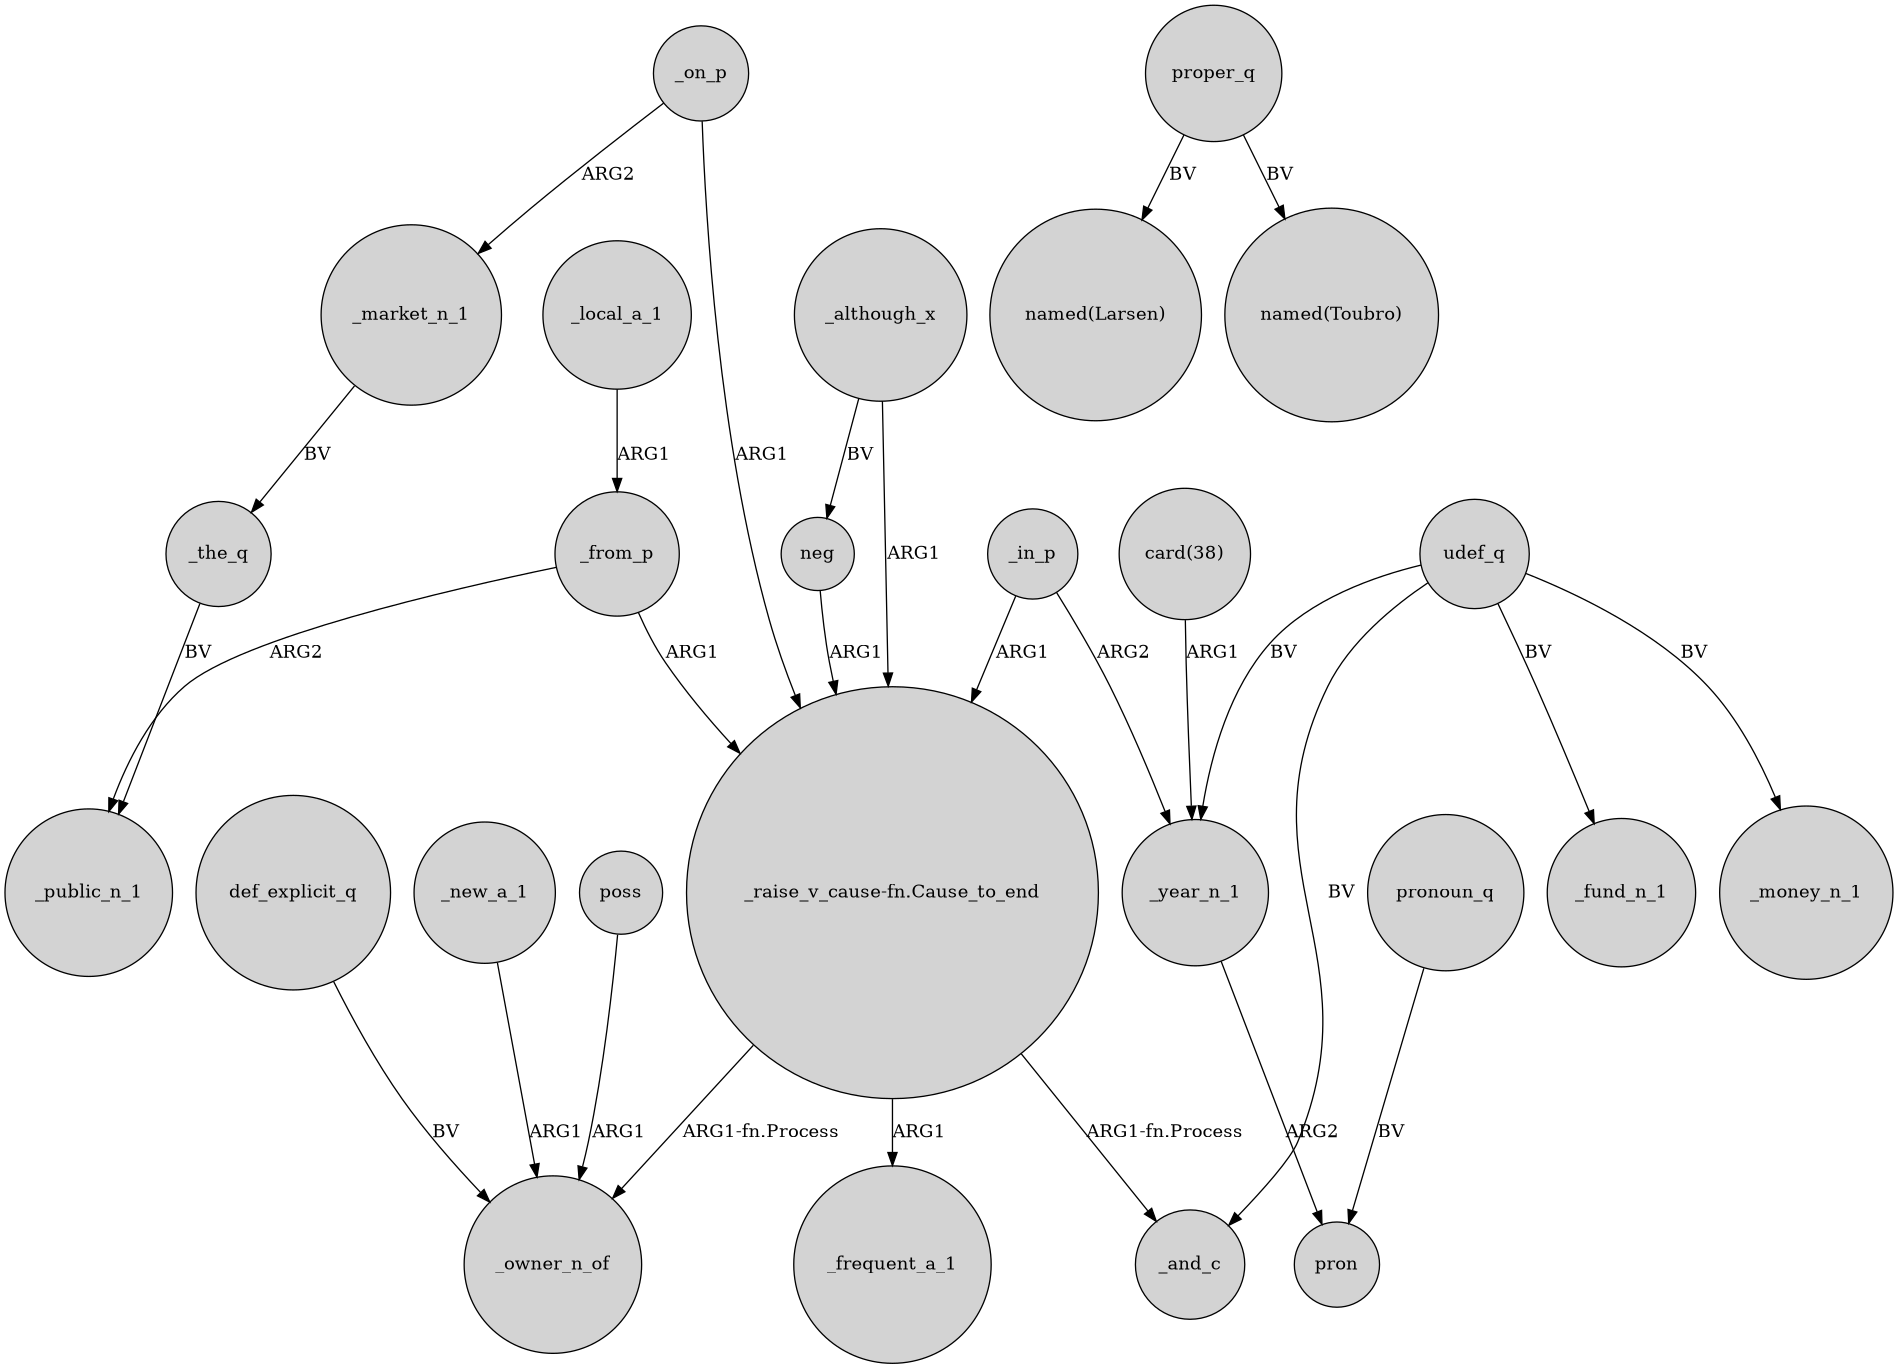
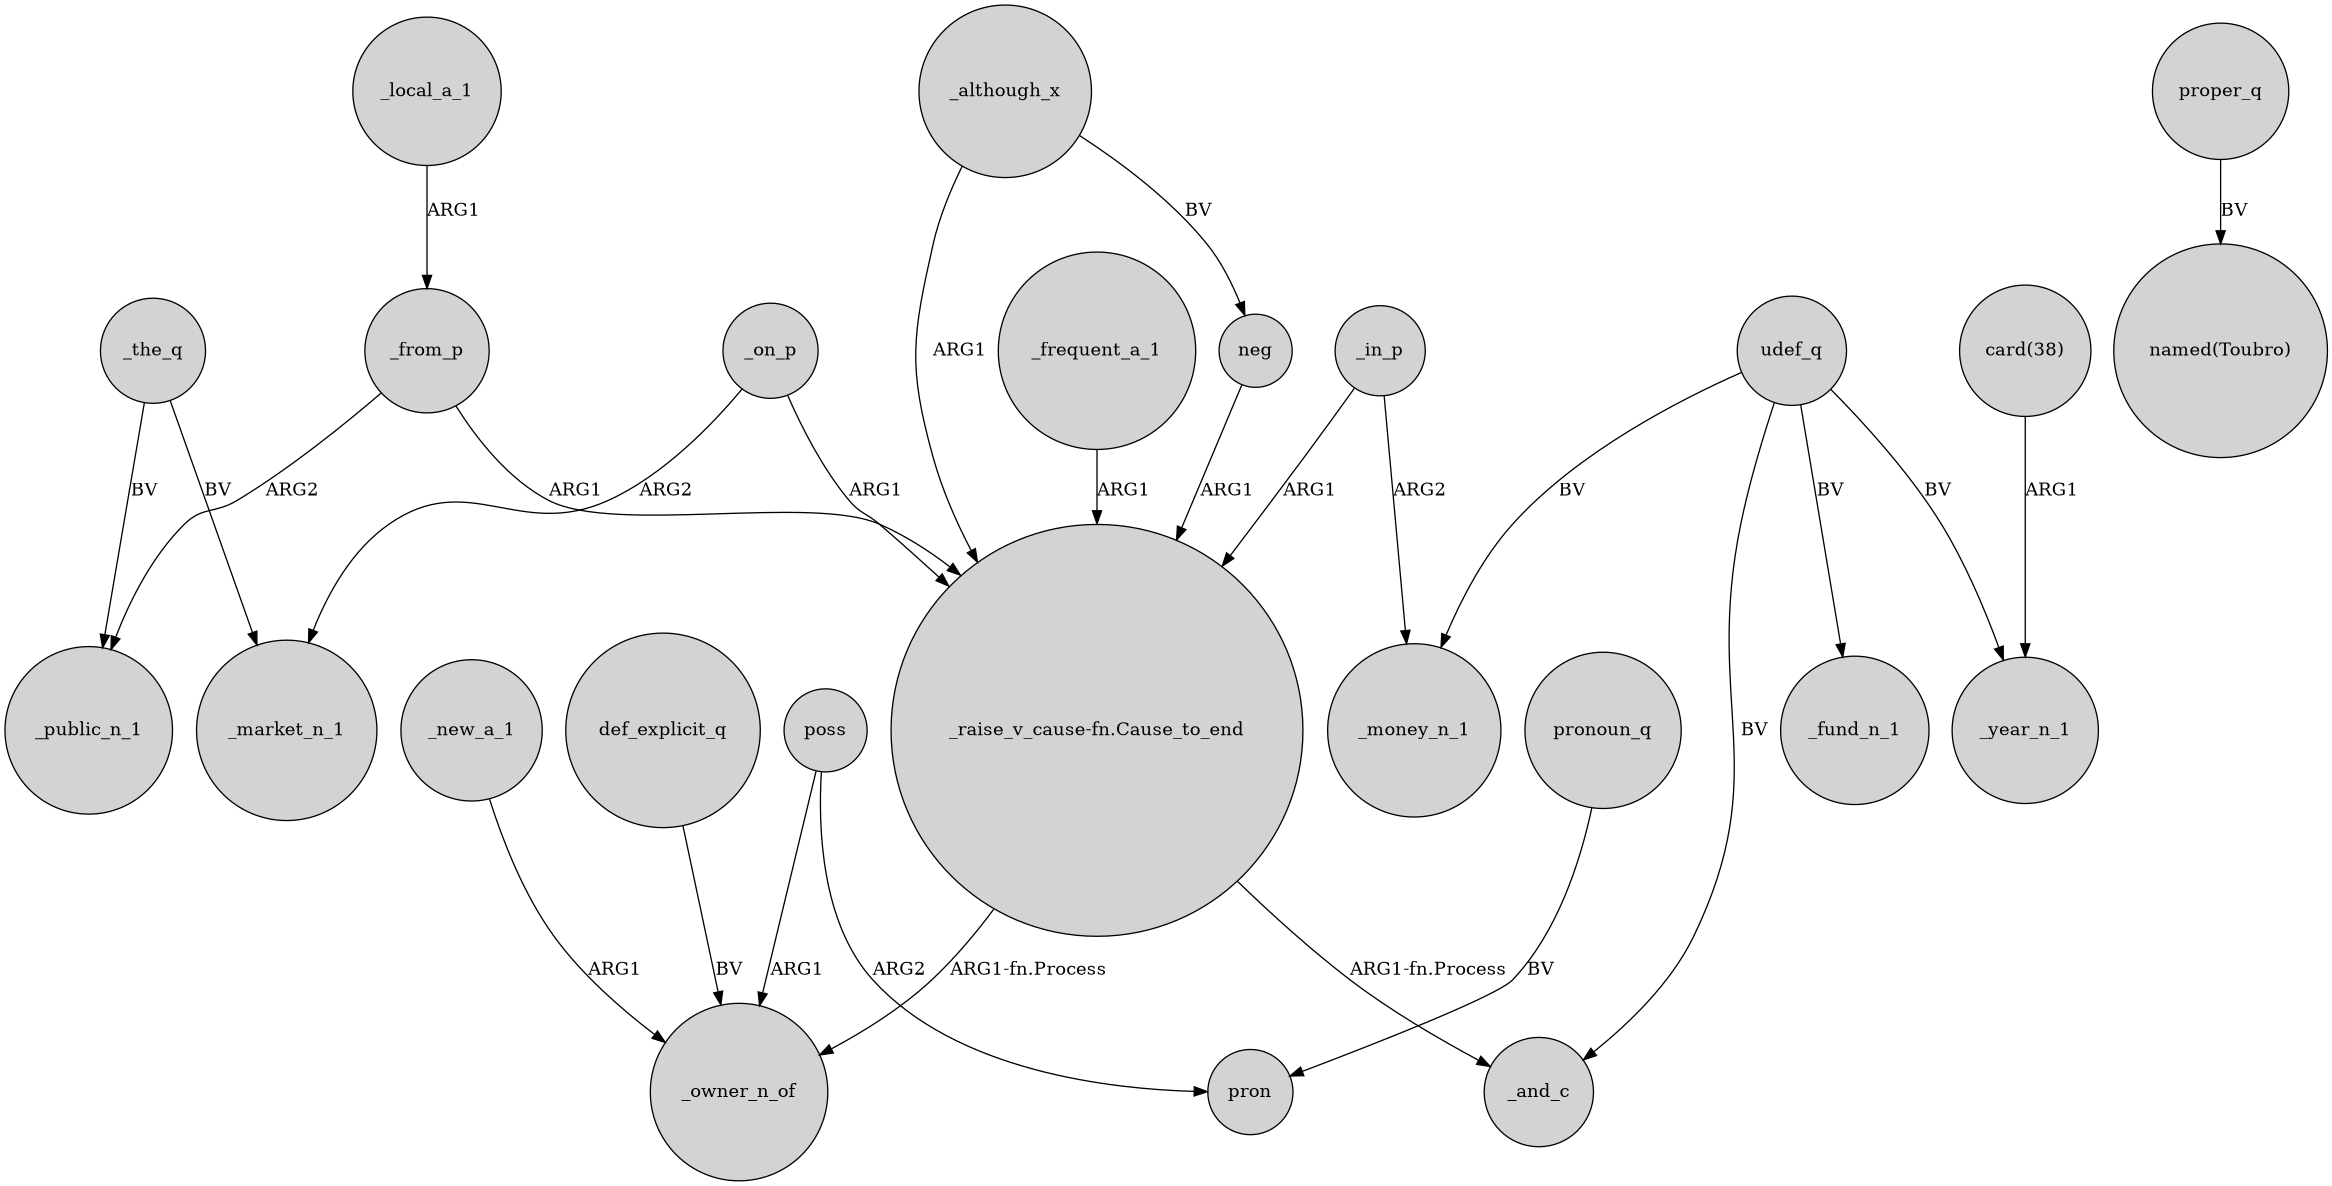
  digraph {
    node [shape=circle style=filled]
    _from_p
    _public_n_1
    "_raise_v_cause-fn.Cause_to_end"
    _owner_n_of
    _and_c
    _although_x
    neg
    _in_p
    _year_n_1
    udef_q
    _fund_n_1
    _money_n_1
    proper_q
-   "named(Larsen)"
    "named(Toubro)"
    _new_a_1
    _on_p
    _market_n_1
    _the_q
    _frequent_a_1
    pronoun_q
    pron
    poss
    _local_a_1
    "card(38)"
    def_explicit_q
    _from_p -> _public_n_1 [label=ARG2]
    _from_p -> "_raise_v_cause-fn.Cause_to_end" [label=ARG1]
    "_raise_v_cause-fn.Cause_to_end" -> _owner_n_of [label="ARG1-fn.Process"]
    "_raise_v_cause-fn.Cause_to_end" -> _and_c [label="ARG1-fn.Process"]
    _although_x -> "_raise_v_cause-fn.Cause_to_end" [label=ARG1]
    _although_x -> neg [label=BV]
    neg -> "_raise_v_cause-fn.Cause_to_end" [label=ARG1]
    _in_p -> "_raise_v_cause-fn.Cause_to_end" [label=ARG1]
-   _in_p -> _year_n_1 [label=ARG2]
+   _in_p -> _money_n_1 [label=ARG2]
    udef_q -> _and_c [label=BV]
    udef_q -> _year_n_1 [label=BV]
    udef_q -> _fund_n_1 [label=BV]
    udef_q -> _money_n_1 [label=BV]
-   proper_q -> "named(Larsen)" [label=BV]
    proper_q -> "named(Toubro)" [label=BV]
    _new_a_1 -> _owner_n_of [label=ARG1]
    _on_p -> "_raise_v_cause-fn.Cause_to_end" [label=ARG1]
    _on_p -> _market_n_1 [label=ARG2]
    _the_q -> _public_n_1 [label=BV]
-   _market_n_1 -> _the_q [label=BV]
-   "_raise_v_cause-fn.Cause_to_end" -> _frequent_a_1 [label=ARG1]
+   _the_q -> _market_n_1 [label=BV]
+   _frequent_a_1 -> "_raise_v_cause-fn.Cause_to_end" [label=ARG1]
    pronoun_q -> pron [label=BV]
    poss -> _owner_n_of [label=ARG1]
-   _year_n_1 -> pron [label=ARG2]
+   poss -> pron [label=ARG2]
    _local_a_1 -> _from_p [label=ARG1]
    "card(38)" -> _year_n_1 [label=ARG1]
    def_explicit_q -> _owner_n_of [label=BV]
  }
